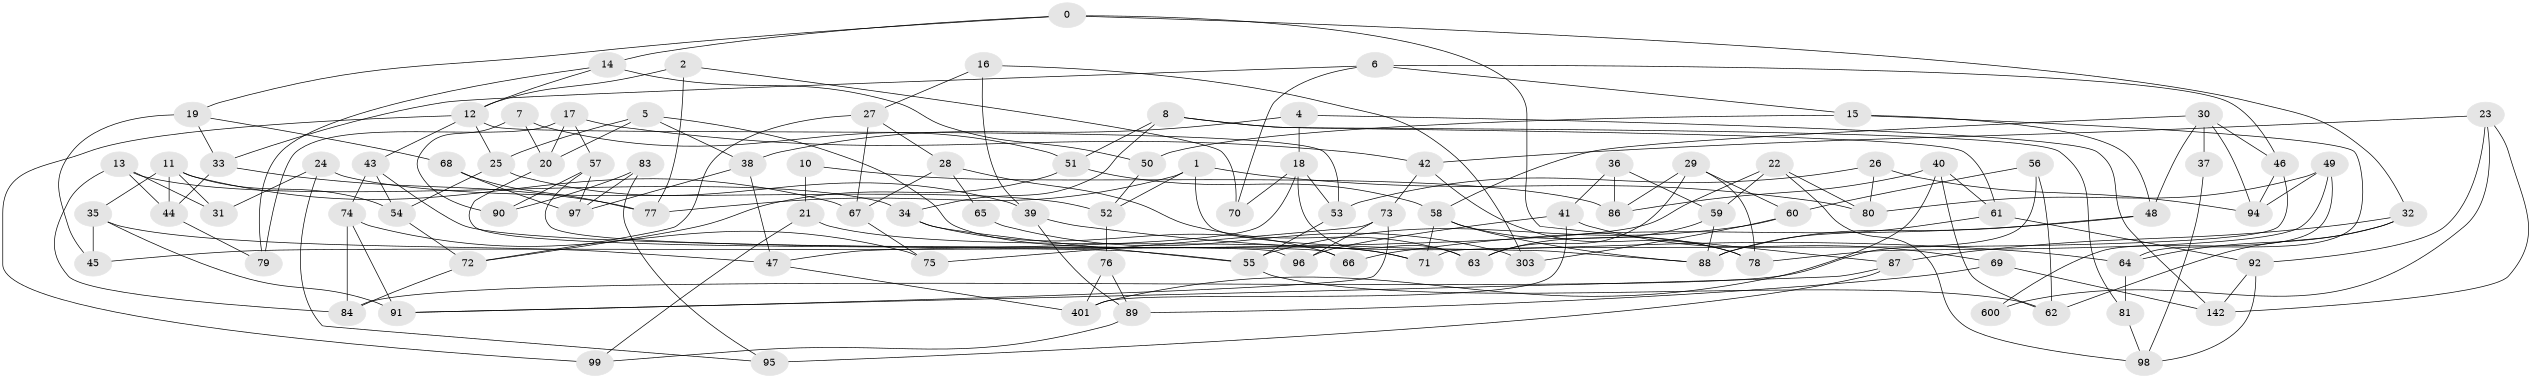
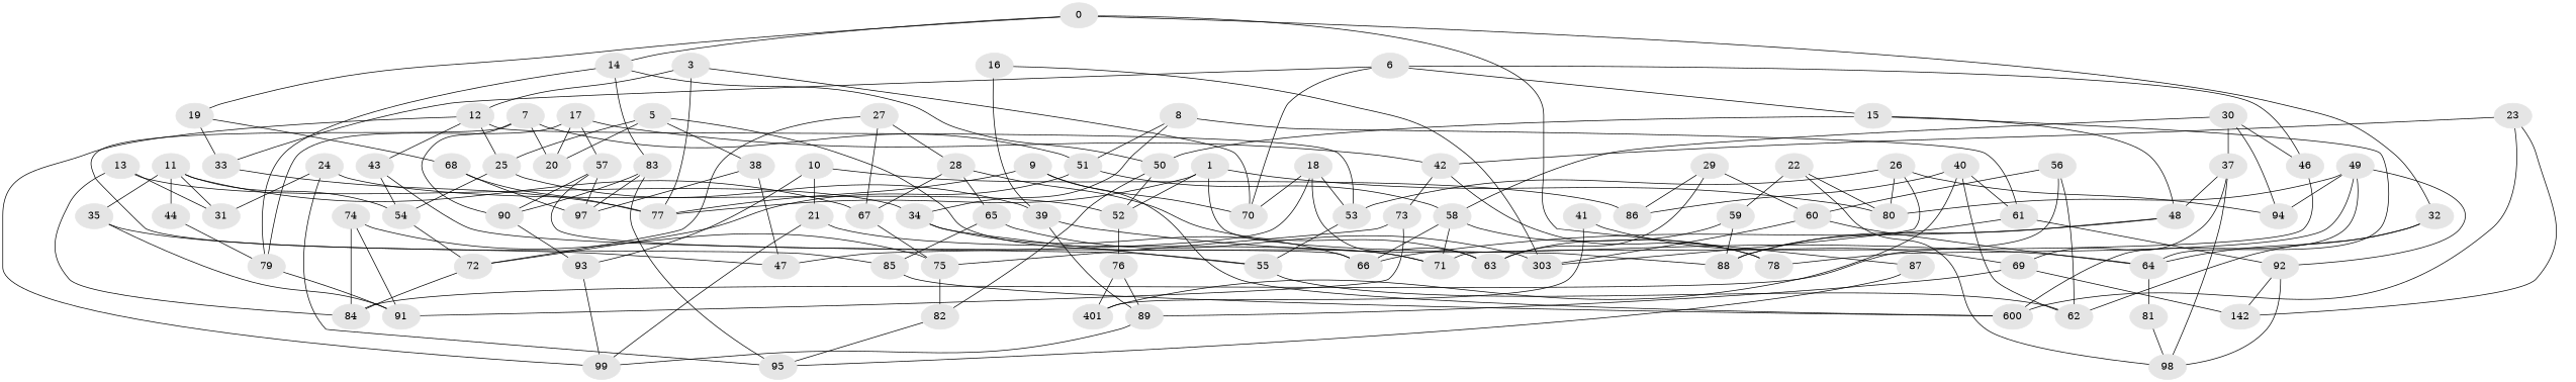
  graph {
    node [color=gray90 style=filled]
    1
    52
    80
    88
    77
    76
    68
    97
    n9 [label=0]
    14
    19
    32
    87
    50
    79
    83
    33
-   45
    64
    62
    95
-   3 [label=2]
+   3
    12
    70
    43
    25
    53
    99
    54
    55
    74
-   4
    18
    38
    n35 [label=142]
    63
    47
-   36
    86
    59
    41
    5
    20
    71
-   96
    39
    6
    15
    46
    48
    44
    94
    7
    51
+   85
    90
    72
    58
    n59 [label=600]
+   93
    8
    34
    61
    81
    66
    92
    98
+   9
    10
    21
    11
    31
    35
    67
    91
    75
    13
    84
+   82
    16
    27
    n82 [label=303]
    28
    89
    17
    42
    57
    78
    73
    n90 [label=401]
    65
    22
    23
    24
    26
    29
    60
    30
    37
    69
    40
    49
    56
    1 -- 52
    1 -- 80
    1 -- 88
    1 -- 77
    52 -- 76
    76 -- 89
    76 -- n90
    68 -- 77
    68 -- 97
    n9 -- 14
    n9 -- 19
    n9 -- 32
    n9 -- 87
    14 -- 50
    14 -- 79
-   14 -- 12
+   14 -- 83
    19 -- 68
    19 -- 33
-   19 -- 45
-   32 -- 87
    32 -- 64
    32 -- 62
    87 -- 95
    50 -- 52
-   87 -- 91
+   50 -- 82
+   79 -- 91
    83 -- 97
    83 -- 95
    83 -- 90
    33 -- 77
-   33 -- 44
    64 -- 81
    3 -- 77
    3 -- 12
    3 -- 70
    12 -- 43
    12 -- 25
    12 -- 53
    12 -- 99
    43 -- 54
    43 -- 55
-   43 -- 74
    25 -- 54
    25 -- 39
    53 -- 55
    54 -- 72
    55 -- 62
    74 -- 91
    74 -- 75
    74 -- 84
-   4 -- 18
-   4 -- 38
-   4 -- n35
    18 -- 70
    18 -- 53
    18 -- 63
    18 -- 47
    38 -- 97
    38 -- 47
-   47 -- n90
-   36 -- 86
-   36 -- 59
-   36 -- 41
    59 -- 88
    59 -- 63
-   41 -- 96
    41 -- n90
    41 -- 69
    5 -- 25
    5 -- 38
    5 -- 20
    5 -- 71
-   20 -- 96
    39 -- 64
    39 -- 89
    6 -- 33
    6 -- 70
    6 -- 15
    6 -- 46
    15 -- 50
    15 -- 64
    15 -- 48
    46 -- 71
-   46 -- 94
    48 -- 88
    48 -- 66
    44 -- 79
    7 -- 20
    7 -- 51
+   7 -- 85
    7 -- 90
    51 -- 72
    51 -- 58
+   85 -- n59
+   90 -- 93
    72 -- 84
    58 -- 71
-   58 -- 88
+   58 -- 66
    58 -- 78
+   93 -- 99
    8 -- 51
    8 -- 34
    8 -- 61
-   8 -- 81
    34 -- 55
    34 -- 66
    61 -- 88
    61 -- 92
    81 -- 98
    92 -- n35
    92 -- 98
+   9 -- 77
+   9 -- 70
+   9 -- n59
    10 -- 86
+   10 -- 93
    10 -- 21
    21 -- 99
    21 -- 71
    11 -- 54
    11 -- 44
    11 -- 31
    11 -- 35
    11 -- 67
-   35 -- 45
    35 -- 47
    35 -- 91
    67 -- 75
-   13 -- 44
+   75 -- 82
    13 -- 34
    13 -- 31
    13 -- 84
+   82 -- 95
    16 -- 39
-   16 -- 27
    16 -- n82
    27 -- 72
    27 -- 67
    27 -- 28
    28 -- 63
    28 -- 67
    28 -- 65
    89 -- 99
    17 -- 79
    17 -- 20
    17 -- 42
    17 -- 57
    42 -- 78
    42 -- 73
    57 -- 97
    57 -- 90
    57 -- 66
-   73 -- 96
    73 -- 91
    73 -- 75
+   65 -- 85
    65 -- n82
    22 -- 80
-   22 -- 45
    22 -- 59
    22 -- 98
    23 -- n35
    23 -- n59
-   23 -- 92
+   49 -- 92
    23 -- 42
    24 -- 52
    24 -- 95
    24 -- 31
    26 -- 80
    26 -- 53
    26 -- 94
+   26 -- n82
    29 -- 63
    29 -- 86
-   29 -- 78
    29 -- 60
-   60 -- 55
+   60 -- 64
    60 -- n82
    30 -- 46
    30 -- 94
    30 -- 58
    30 -- 37
-   30 -- 48
+   37 -- 48
    37 -- 98
+   37 -- 69
    69 -- n35
    69 -- 89
    40 -- 62
    40 -- 86
    40 -- 61
    40 -- n90
    49 -- 80
    49 -- 94
    49 -- n59
    49 -- 78
    56 -- 62
    56 -- 84
    56 -- 60
  }
